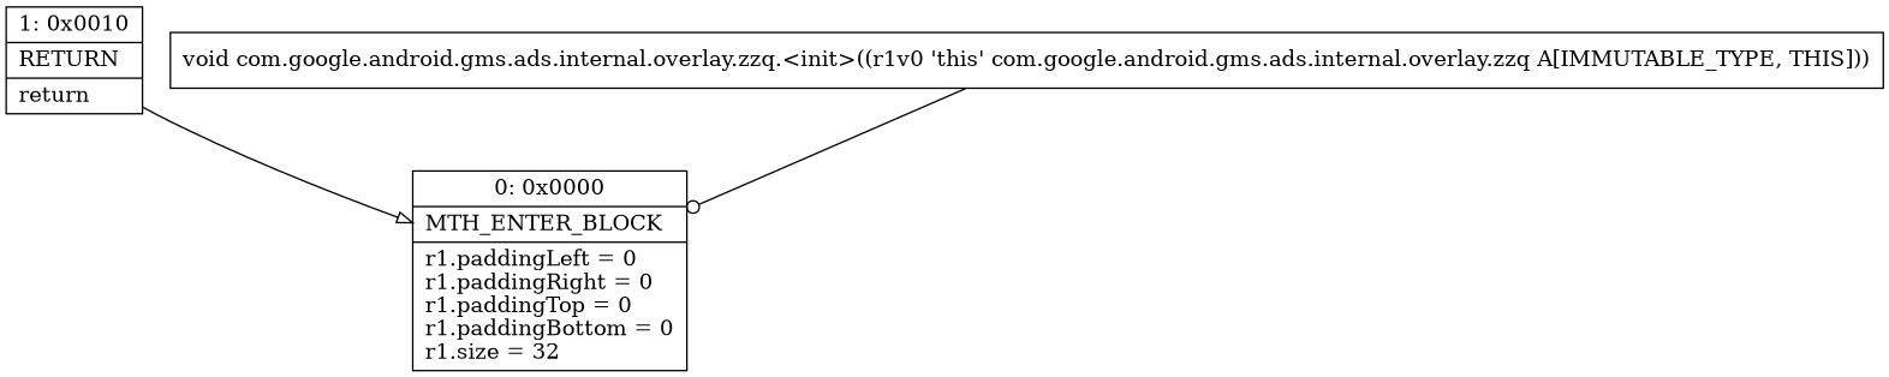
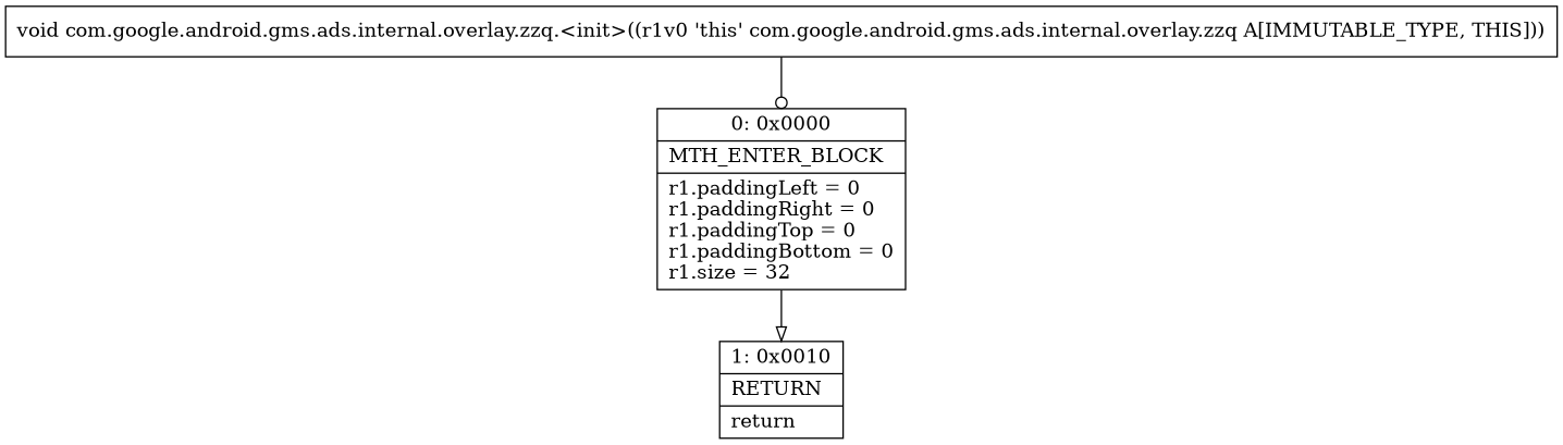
  digraph {
    node [shape=record]
    n1 [label="{0\:\ 0x0000|MTH_ENTER_BLOCK\l|r1.paddingLeft = 0\lr1.paddingRight = 0\lr1.paddingTop = 0\lr1.paddingBottom = 0\lr1.size = 32\l}"]
    n2 [label="{1\:\ 0x0010|RETURN\l|return\l}"]
    n3 [label="{void com.google.android.gms.ads.internal.overlay.zzq.\<init\>((r1v0 'this' com.google.android.gms.ads.internal.overlay.zzq A[IMMUTABLE_TYPE, THIS])) }"]
-   n2 -> n1 [arrowhead=onormal]
+   n1 -> n2 [arrowhead=onormal]
    n3 -> n1 [arrowhead=odot]
  }
